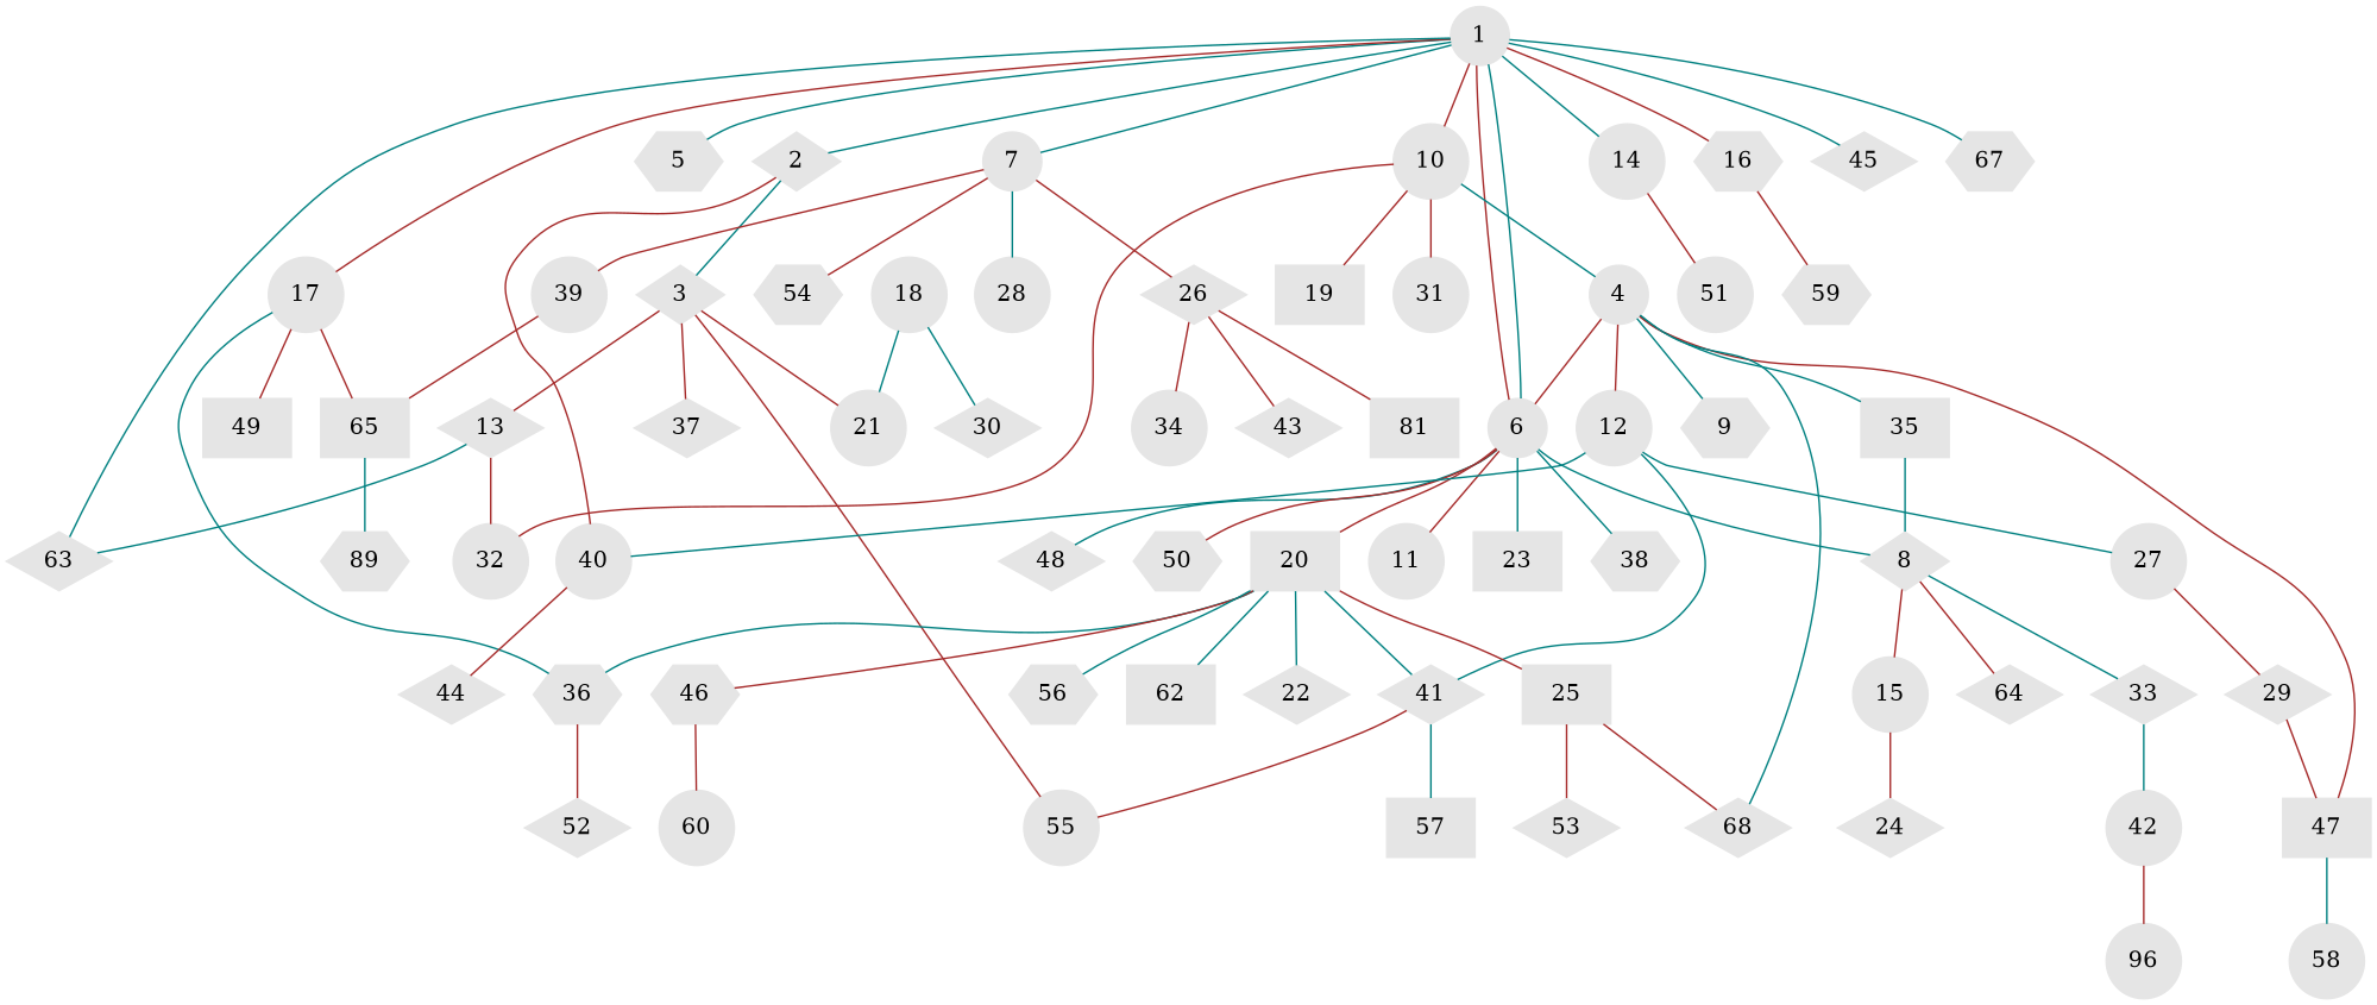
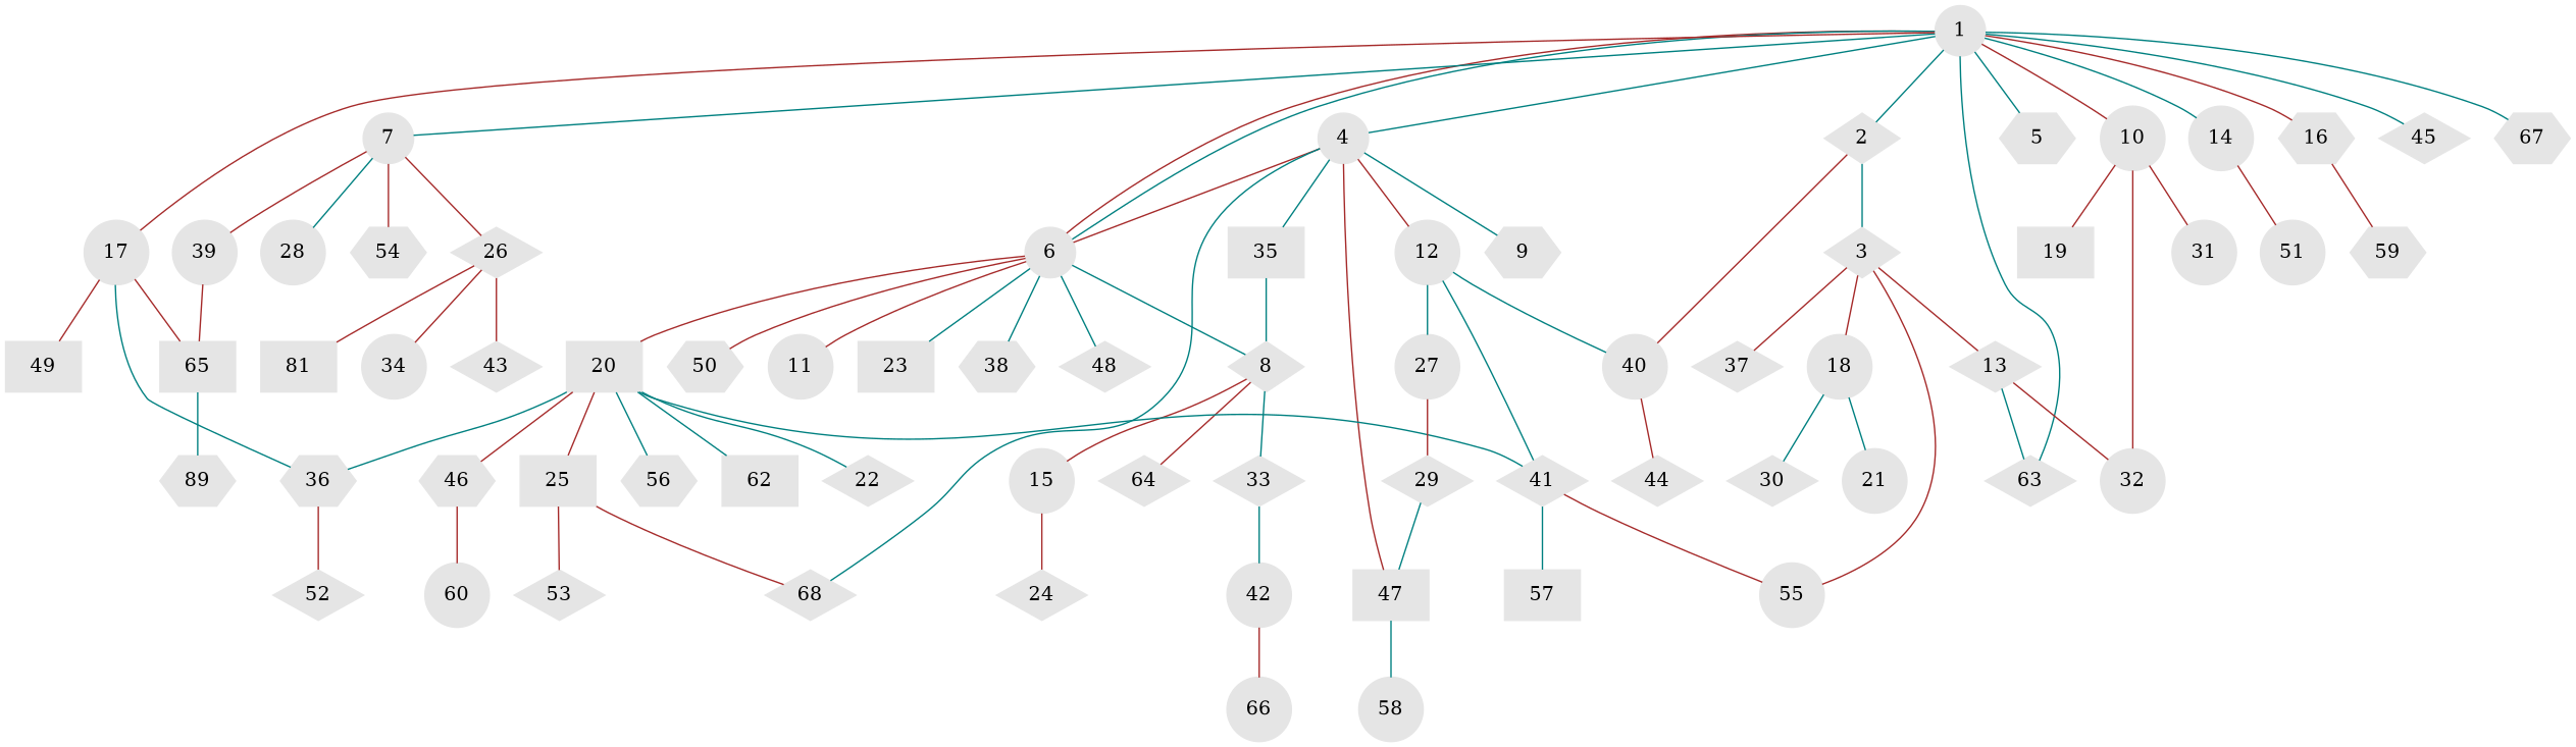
  graph {
    node [color=gray90 shape=circle style=filled]
    edge [color=brown]
    2 [shape=diamond]
    1
    4
    5 [shape=hexagon]
    6
    7
    10
    14
    16 [shape=hexagon]
    17
    45 [shape=diamond]
    63 [shape=diamond]
    67 [shape=hexagon]
    3 [shape=diamond]
    40
    9 [shape=hexagon]
    12
    35 [shape=box]
    47 [shape=box]
    68 [shape=diamond]
    8 [shape=diamond]
    11
    20 [shape=box]
    23 [shape=box]
    38 [shape=hexagon]
    48 [shape=diamond]
    50 [shape=hexagon]
    26 [shape=diamond]
    28
    39
    54 [shape=hexagon]
    15
    33 [shape=diamond]
    64 [shape=diamond]
    19 [shape=box]
    31
    32
    51
    59 [shape=hexagon]
    36 [shape=hexagon]
    49 [shape=box]
    65 [shape=box]
    13 [shape=diamond]
    18
    37 [shape=diamond]
    55
    44 [shape=diamond]
    21
    30 [shape=diamond]
    27
    41 [shape=diamond]
    58
    22 [shape=diamond]
    25 [shape=box]
    46 [shape=hexagon]
    56 [shape=hexagon]
    62 [shape=box]
    34
    43 [shape=diamond]
    n60 [label=81 shape=box]
    24 [shape=diamond]
    42
    29 [shape=diamond]
    57 [shape=box]
    52 [shape=diamond]
    n66 [label=89 shape=hexagon]
    53 [shape=diamond]
    60
-   66 [label=96]
+   66
    2 -- 3 [color=teal]
    2 -- 40
    1 -- 2 [color=teal]
-   10 -- 4 [color=teal]
+   1 -- 4 [color=teal]
    1 -- 5 [color=teal]
    1 -- 6
    1 -- 6 [color=teal]
    1 -- 7 [color=teal]
    1 -- 10
    1 -- 14 [color=teal]
    1 -- 16
    1 -- 17
    1 -- 45 [color=teal]
    1 -- 63 [color=teal]
    1 -- 67 [color=teal]
    4 -- 6
    4 -- 9 [color=teal]
    4 -- 12
    4 -- 35 [color=teal]
    4 -- 47
    4 -- 68 [color=teal]
    6 -- 8 [color=teal]
    6 -- 11
    6 -- 20
    6 -- 23 [color=teal]
    6 -- 38 [color=teal]
    6 -- 48 [color=teal]
    6 -- 50
    7 -- 26
    7 -- 28 [color=teal]
    7 -- 39
    7 -- 54
    10 -- 19
    10 -- 31
    10 -- 32
    14 -- 51
    16 -- 59
    17 -- 36 [color=teal]
    17 -- 49
    17 -- 65
    3 -- 13
-   3 -- 21
+   3 -- 18
    3 -- 37
    3 -- 55
    40 -- 44
    12 -- 40 [color=teal]
    12 -- 27 [color=teal]
    12 -- 41 [color=teal]
    35 -- 8 [color=teal]
    47 -- 58 [color=teal]
    8 -- 15
    8 -- 33 [color=teal]
    8 -- 64
    20 -- 36 [color=teal]
    20 -- 41 [color=teal]
    20 -- 22 [color=teal]
    20 -- 25
    20 -- 46
    20 -- 56 [color=teal]
    20 -- 62 [color=teal]
    26 -- 34
    26 -- 43
    26 -- n60
    39 -- 65
    15 -- 24
    33 -- 42 [color=teal]
    36 -- 52
    65 -- n66 [color=teal]
    13 -- 63 [color=teal]
    13 -- 32
    18 -- 21 [color=teal]
    18 -- 30 [color=teal]
    27 -- 29
    41 -- 55
    41 -- 57 [color=teal]
    25 -- 68
    25 -- 53
    46 -- 60
    42 -- 66
-   29 -- 47
+   29 -- 47 [color=teal]
  }
